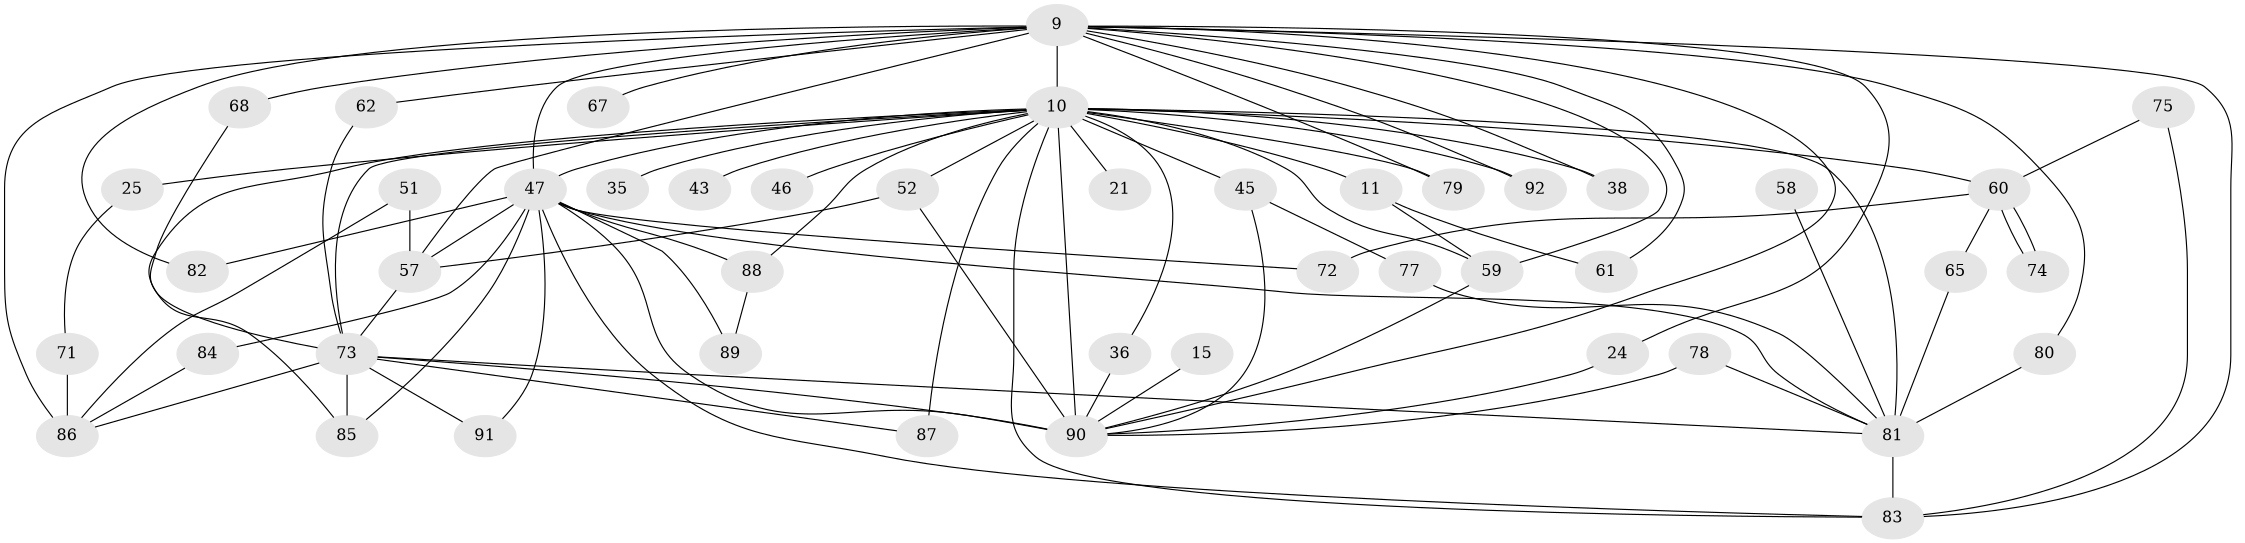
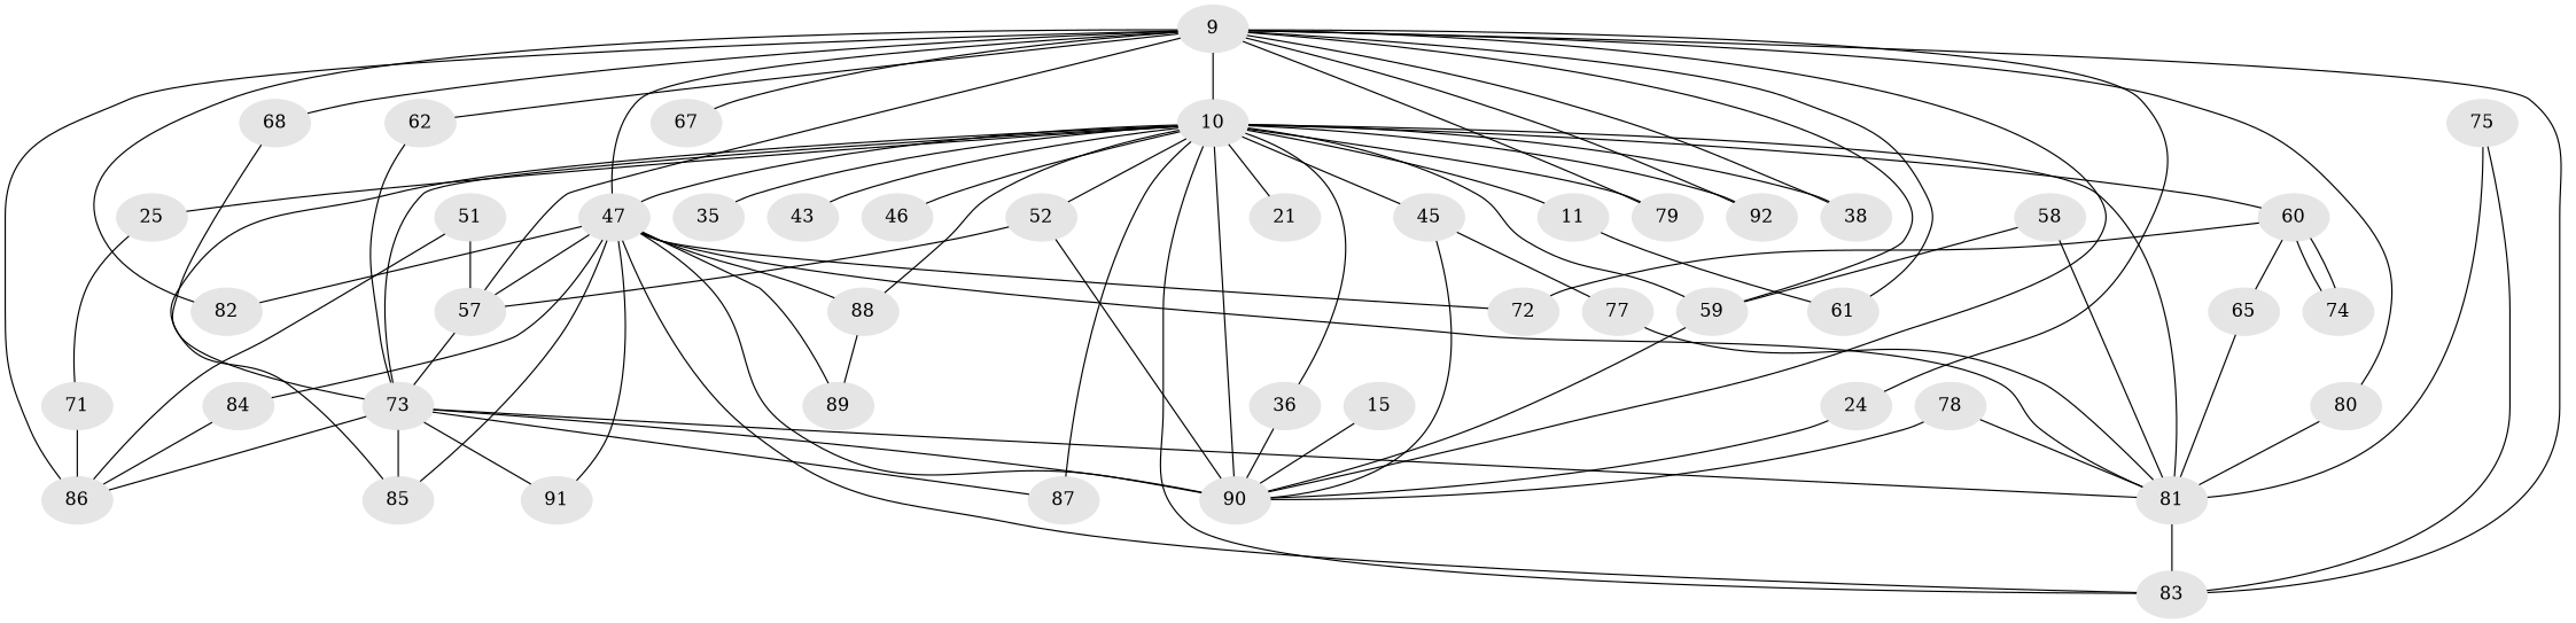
  graph {
    node [color=gray90 style=filled]
    9 [super="+5"]
    10 [super="+7+8"]
    24
    38 [super="+20"]
    47 [super="+2"]
    57 [super="+13"]
    59 [super="+27+53+54"]
    61
    62
    67
    68
    79
    80
    82
    83 [super="+31+41+66+42+39"]
    86 [super="+23"]
    90 [super="+16+76+6"]
    92 [super="+17"]
    11
    21
    25
    35
    36
    43
    45 [super="+22"]
    46
    52 [super="+40"]
    60 [super="+55"]
    73 [super="+69+64"]
    81 [super="+56+50"]
    85
    87 [super="+30"]
    88 [super="+18"]
    72
    84
    89 [super="+70"]
    91
    71
    77
    65
    74
    15
    51
    58
    75
    78
    9 -- 10 [weight=8]
    9 -- 24
    9 -- 38
    9 -- 47 [weight=4]
    9 -- 57 [weight=2]
    9 -- 59 [weight=2]
    9 -- 61
    9 -- 62
    9 -- 67 [weight=2]
    9 -- 68
    9 -- 79
    9 -- 80
    9 -- 82
    9 -- 83 [weight=3]
    9 -- 86 [weight=3]
    9 -- 90 [weight=5]
    9 -- 92
    10 -- 38 [weight=2]
    10 -- 47 [weight=9]
    10 -- 59 [weight=2]
    10 -- 79
    10 -- 83
    10 -- 90 [weight=9]
    10 -- 92 [weight=2]
    10 -- 11 [weight=2]
    10 -- 21 [weight=2]
    10 -- 25 [weight=2]
    10 -- 35 [weight=2]
    10 -- 36
    10 -- 43 [weight=2]
    10 -- 45 [weight=2]
    10 -- 46 [weight=2]
    10 -- 52
    10 -- 60 [weight=3]
    10 -- 73 [weight=5]
    10 -- 81 [weight=7]
    10 -- 85
    10 -- 87 [weight=3]
    10 -- 88 [weight=2]
    24 -- 90
    47 -- 57
    47 -- 82
    47 -- 83 [weight=2]
    47 -- 90 [weight=4]
    47 -- 81
    47 -- 85
    47 -- 88 [weight=2]
    47 -- 72
    47 -- 84
    47 -- 89
    47 -- 91
    57 -- 73
    59 -- 90
    62 -- 73
    68 -- 73
    80 -- 81
    11 -- 61
    25 -- 71
    36 -- 90
    45 -- 90
    45 -- 77
    52 -- 57
    52 -- 90
    60 -- 72
    60 -- 65
    60 -- 74
    60 -- 74
    73 -- 86
    73 -- 90
    73 -- 81
    73 -- 85
    73 -- 87
    73 -- 91
    81 -- 83 [weight=3]
    88 -- 89
    84 -- 86
    71 -- 86
    77 -- 81
    65 -- 81
    15 -- 90 [weight=2]
    51 -- 57
    51 -- 86
-   11 -- 59
+   58 -- 59
    58 -- 81
    75 -- 83
-   75 -- 60
+   75 -- 81
    78 -- 90
    78 -- 81
  }
